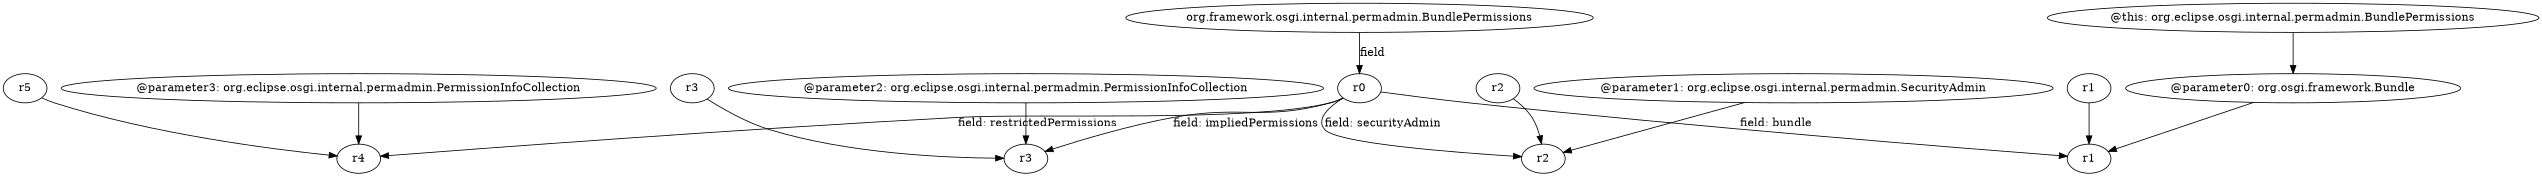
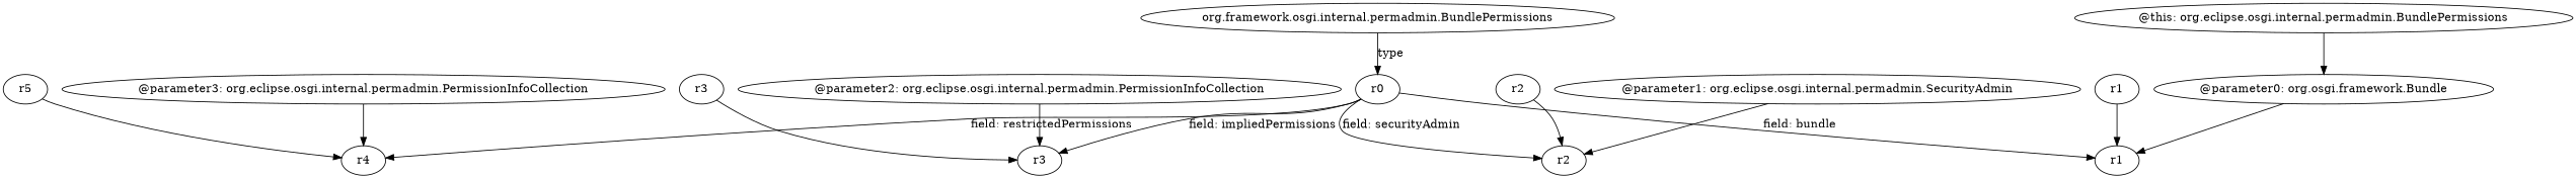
  digraph {
    n1 [label="@parameter3: org.eclipse.osgi.internal.permadmin.PermissionInfoCollection"]
    n2 [label=r4]
    n3 [label="@parameter2: org.eclipse.osgi.internal.permadmin.PermissionInfoCollection"]
    n4 [label=r3]
    n5 [label="@parameter1: org.eclipse.osgi.internal.permadmin.SecurityAdmin"]
    n6 [label=r2]
    n7 [label=r0]
    n8 [label=r1]
    n9 [label=r1]
    n10 [label=r3]
    n11 [label="org.framework.osgi.internal.permadmin.BundlePermissions"]
    n12 [label=r2]
    n13 [label="@this: org.eclipse.osgi.internal.permadmin.BundlePermissions"]
    n14 [label="@parameter0: org.osgi.framework.Bundle"]
    n15 [label=r5]
    n1 -> n2
    n3 -> n4
    n5 -> n6
    n7 -> n2 [label="field: restrictedPermissions"]
    n7 -> n4 [label="field: impliedPermissions"]
    n7 -> n6 [label="field: securityAdmin"]
    n7 -> n8 [label="field: bundle"]
    n9 -> n8
    n10 -> n4
-   n11 -> n7 [label=field]
+   n11 -> n7 [label=type]
    n12 -> n6
    n13 -> n14
    n14 -> n8
    n15 -> n2
  }
